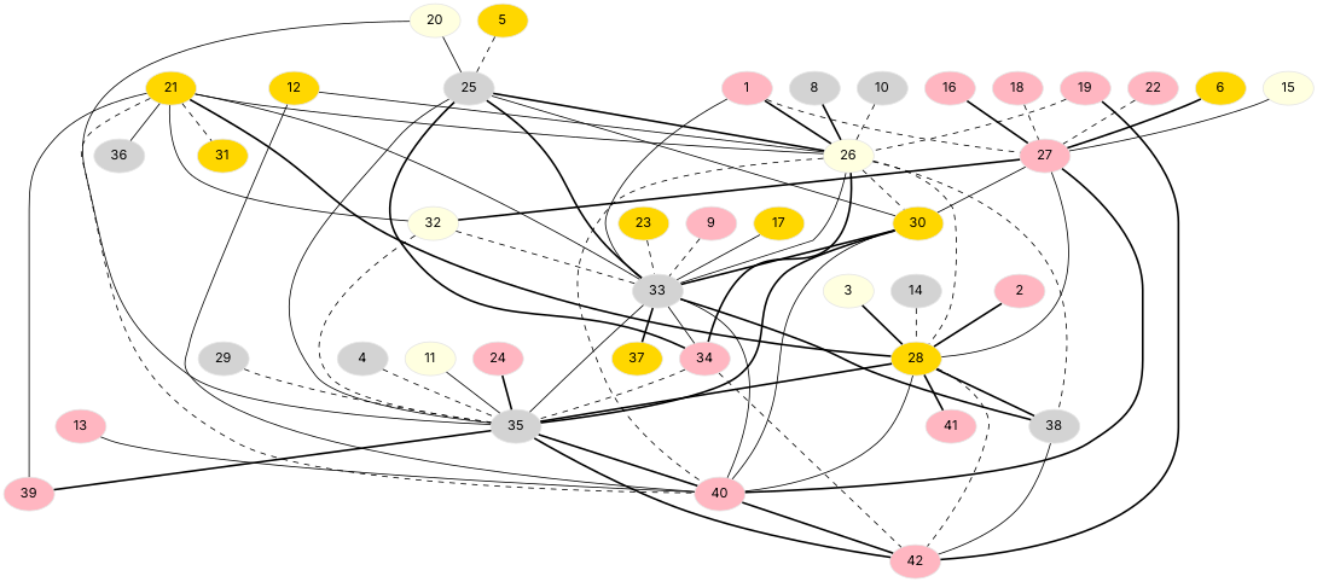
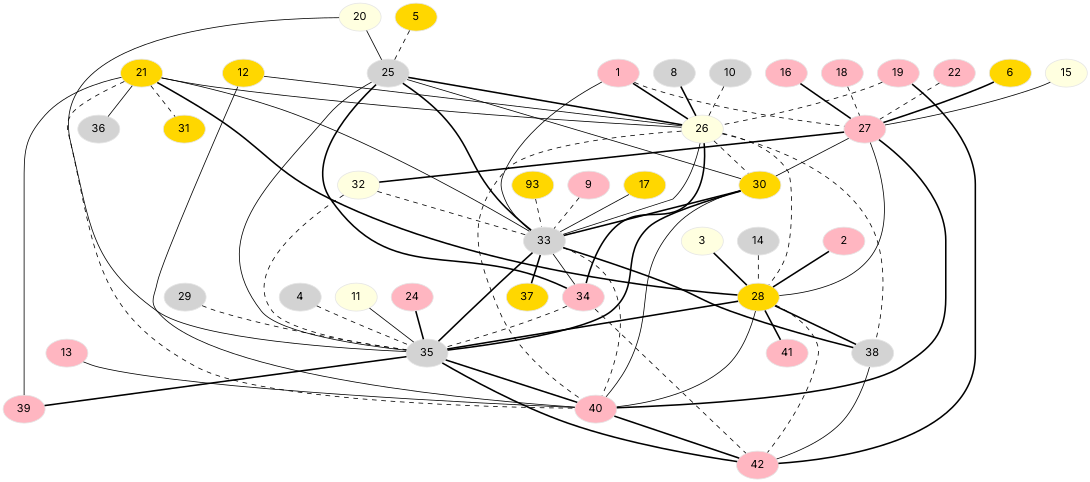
  graph {
    fontname=Inter
    node [color=gray90 fillcolor=lightpink fontname=Inter style=filled]
    edge [fontname=Inter style=bold weight=1.0]
    26 [fillcolor=lightyellow]
    1
    27
    33 [fillcolor=lightgrey]
    28 [fillcolor=gold]
    40
    30 [fillcolor=gold]
    34
    38 [fillcolor=lightgrey]
    32 [fillcolor=lightyellow]
    35 [fillcolor=lightgrey]
    37 [fillcolor=gold]
    2
    42
    41
    3 [fillcolor=lightyellow]
    4 [fillcolor=lightgrey]
    39
    5 [fillcolor=gold]
    25 [fillcolor=lightgrey]
    6 [fillcolor=gold]
    8 [fillcolor=lightgrey]
    9
    10 [fillcolor=lightgrey]
    11 [fillcolor=lightyellow]
    12 [fillcolor=gold]
    13
    14 [fillcolor=lightgrey]
    15 [fillcolor=lightyellow]
    16
    17 [fillcolor=gold]
    18
    19
    20 [fillcolor=lightyellow]
    21 [fillcolor=gold]
    31 [fillcolor=gold]
    36 [fillcolor=lightgrey]
    22
-   23 [fillcolor=gold]
+   23 [fillcolor=gold label=93]
    24
    29 [fillcolor=lightgrey]
    26 -- 33 [style=solid]
    26 -- 28 [style=dashed]
    26 -- 40 [style=dashed weight=2.0]
    26 -- 30 [style=dashed weight=3.0]
    26 -- 34
    26 -- 38 [style=dashed]
    1 -- 26
    1 -- 27 [style=dashed]
    1 -- 33 [style=solid]
    27 -- 28 [style=solid]
    27 -- 40
    27 -- 30 [style=solid]
    27 -- 32
-   33 -- 40 [style=solid]
+   33 -- 40 [style=dashed]
    33 -- 34 [style=solid]
    33 -- 38
-   33 -- 35 [style=solid]
+   33 -- 35
    33 -- 37
    28 -- 40 [style=solid weight=2.0]
    28 -- 38
    28 -- 35 [weight=2.0]
    28 -- 42 [style=dashed]
    28 -- 41
    40 -- 42
    30 -- 33
    30 -- 40 [style=solid]
    30 -- 35 [weight=2.0]
    34 -- 35 [style=dashed weight=3.0]
    34 -- 42 [style=dashed]
    38 -- 42 [style=solid]
    32 -- 33 [style=dashed]
    32 -- 35 [style=dashed weight=3.0]
    35 -- 40
    35 -- 42
    35 -- 39
    2 -- 28
    3 -- 28
    4 -- 35 [style=dashed]
    5 -- 25 [style=dashed]
    25 -- 26
    25 -- 33
    25 -- 30 [style=solid]
    25 -- 34
    25 -- 35 [style=solid]
    6 -- 27
    8 -- 26
    9 -- 33 [style=dashed]
    10 -- 26 [style=dashed]
    11 -- 35 [style=solid]
    12 -- 26 [style=solid]
    12 -- 40 [style=solid]
    13 -- 40 [style=solid]
    14 -- 28 [style=dashed]
    15 -- 27 [style=solid]
    16 -- 27
    17 -- 33 [style=solid]
    18 -- 27 [style=dashed]
    19 -- 26 [style=dashed]
    19 -- 42
    20 -- 35 [style=solid]
    20 -- 25 [style=solid weight=2.0]
    21 -- 26 [style=solid]
    21 -- 33 [style=solid]
    21 -- 28
    21 -- 40 [style=dashed]
-   21 -- 32 [style=solid weight=2.0]
    21 -- 39 [style=solid weight=2.0]
    21 -- 31 [style=dashed]
    21 -- 36 [style=solid]
    22 -- 27 [style=dashed]
    23 -- 33 [style=dashed]
    24 -- 35
    29 -- 35 [style=dashed]
  }
